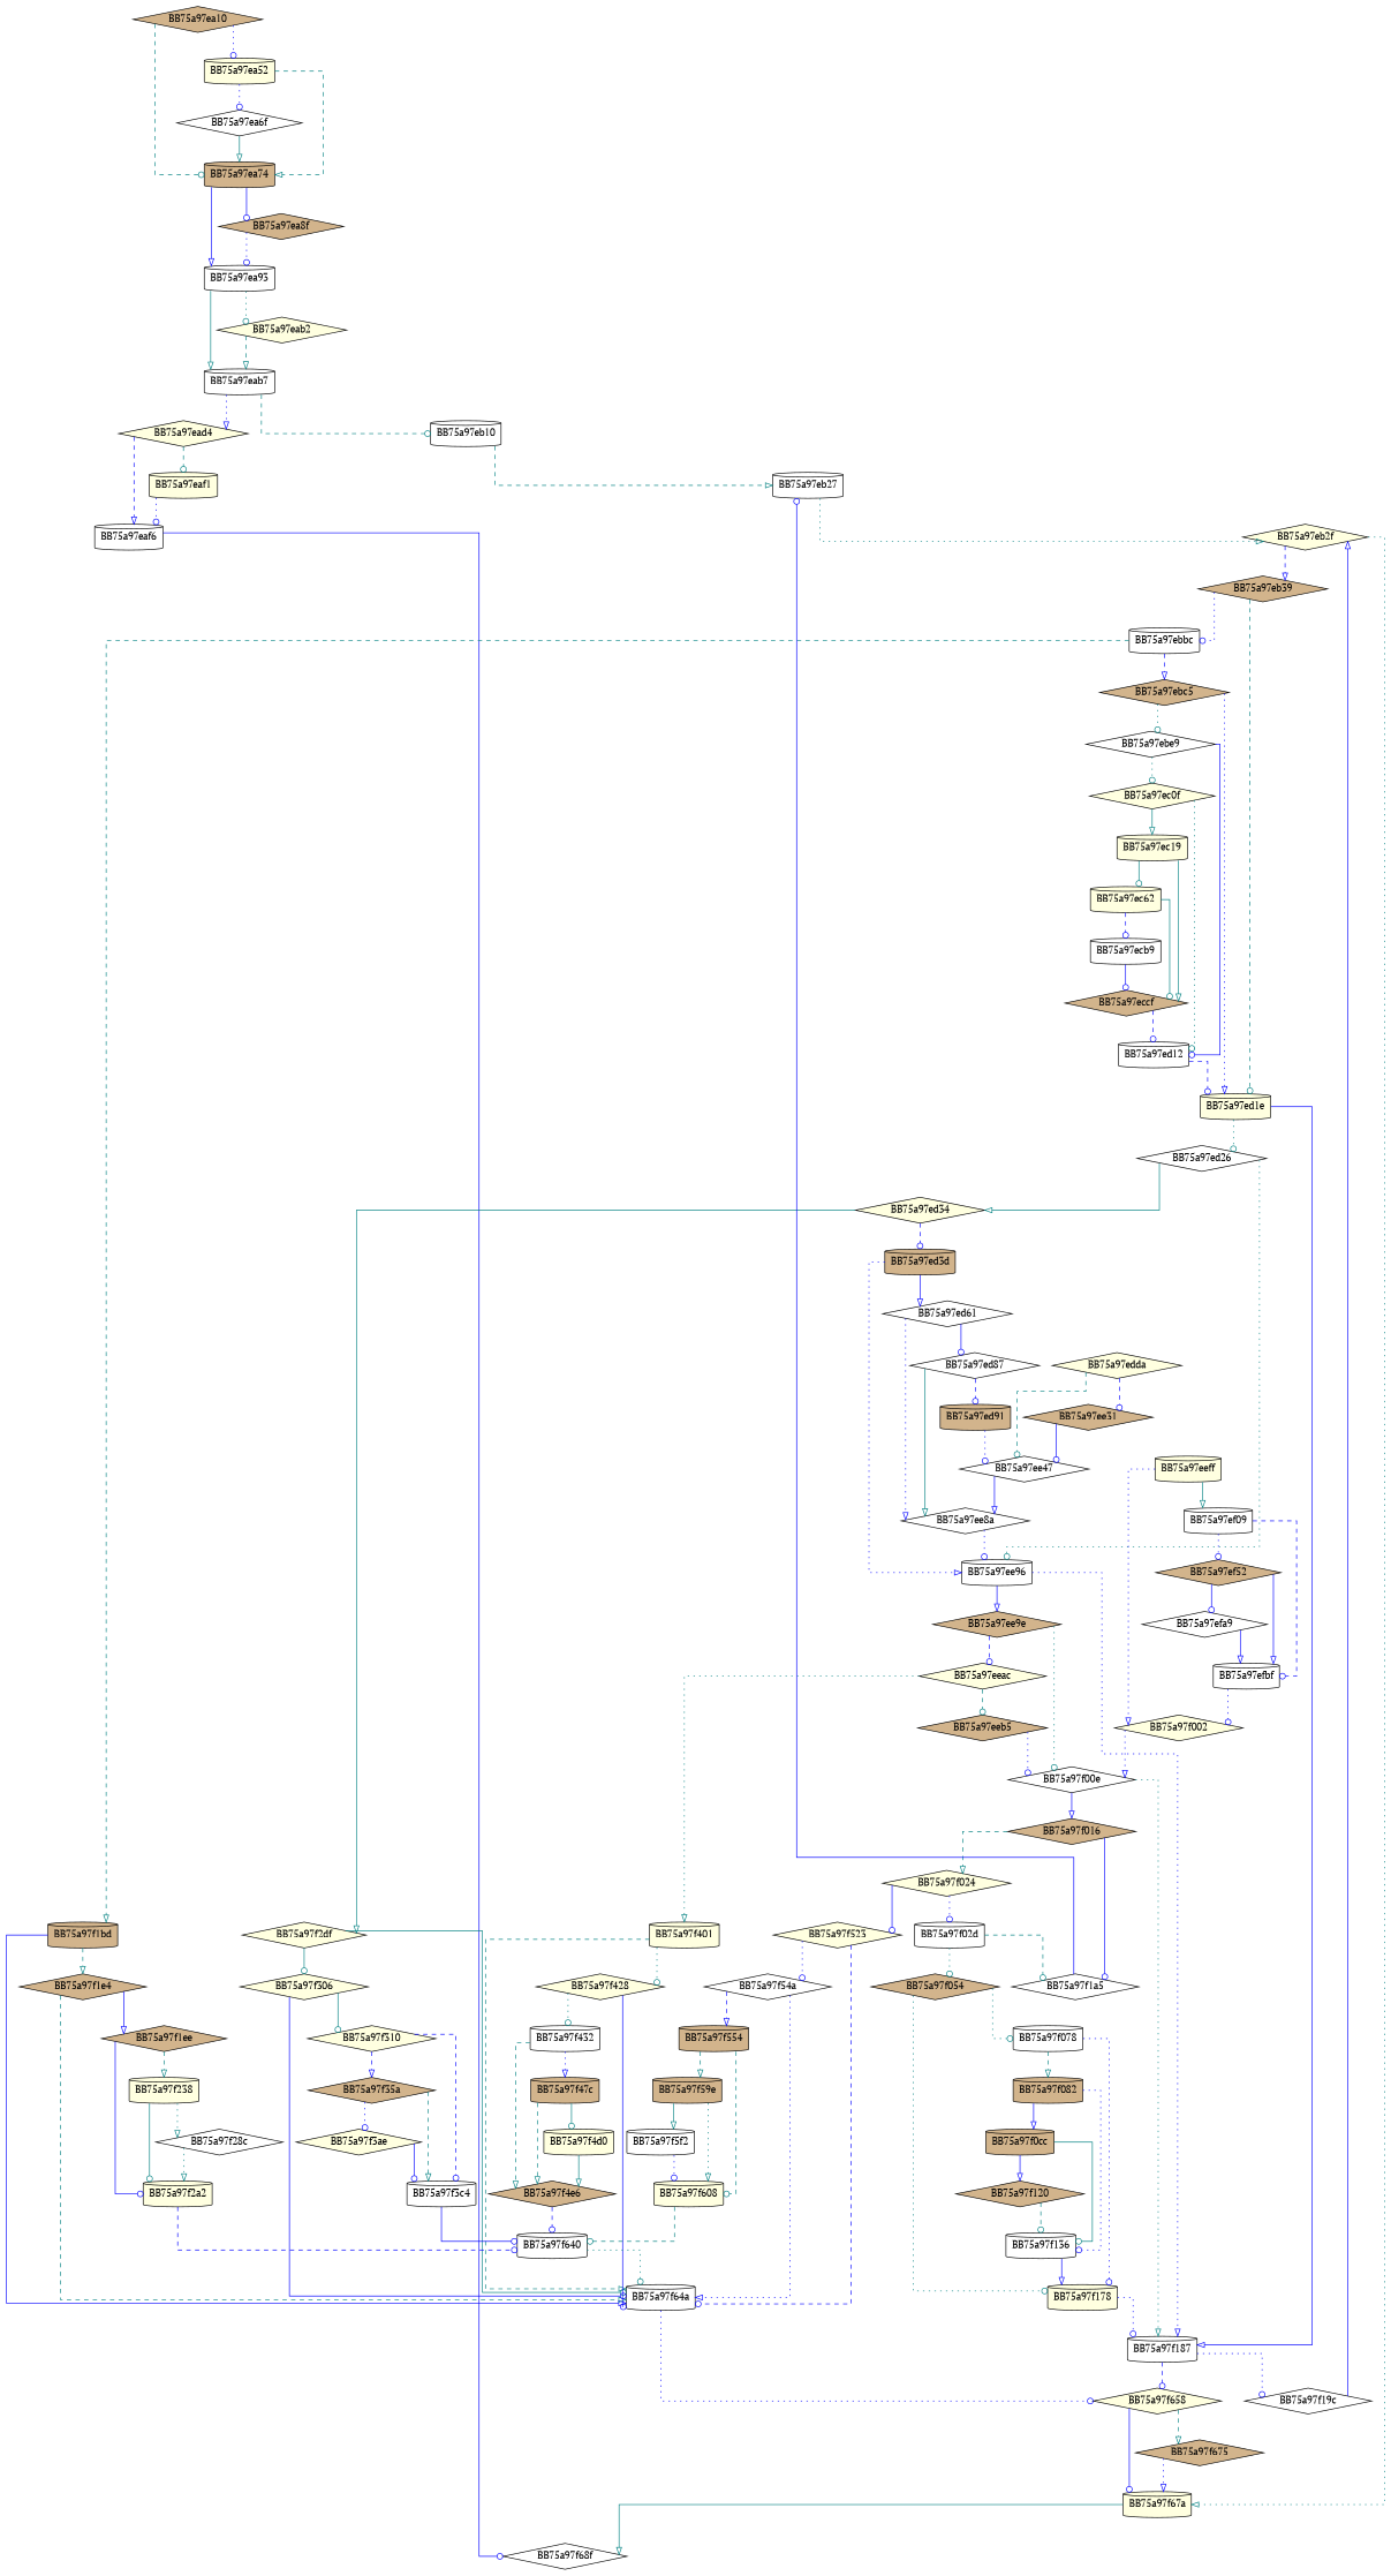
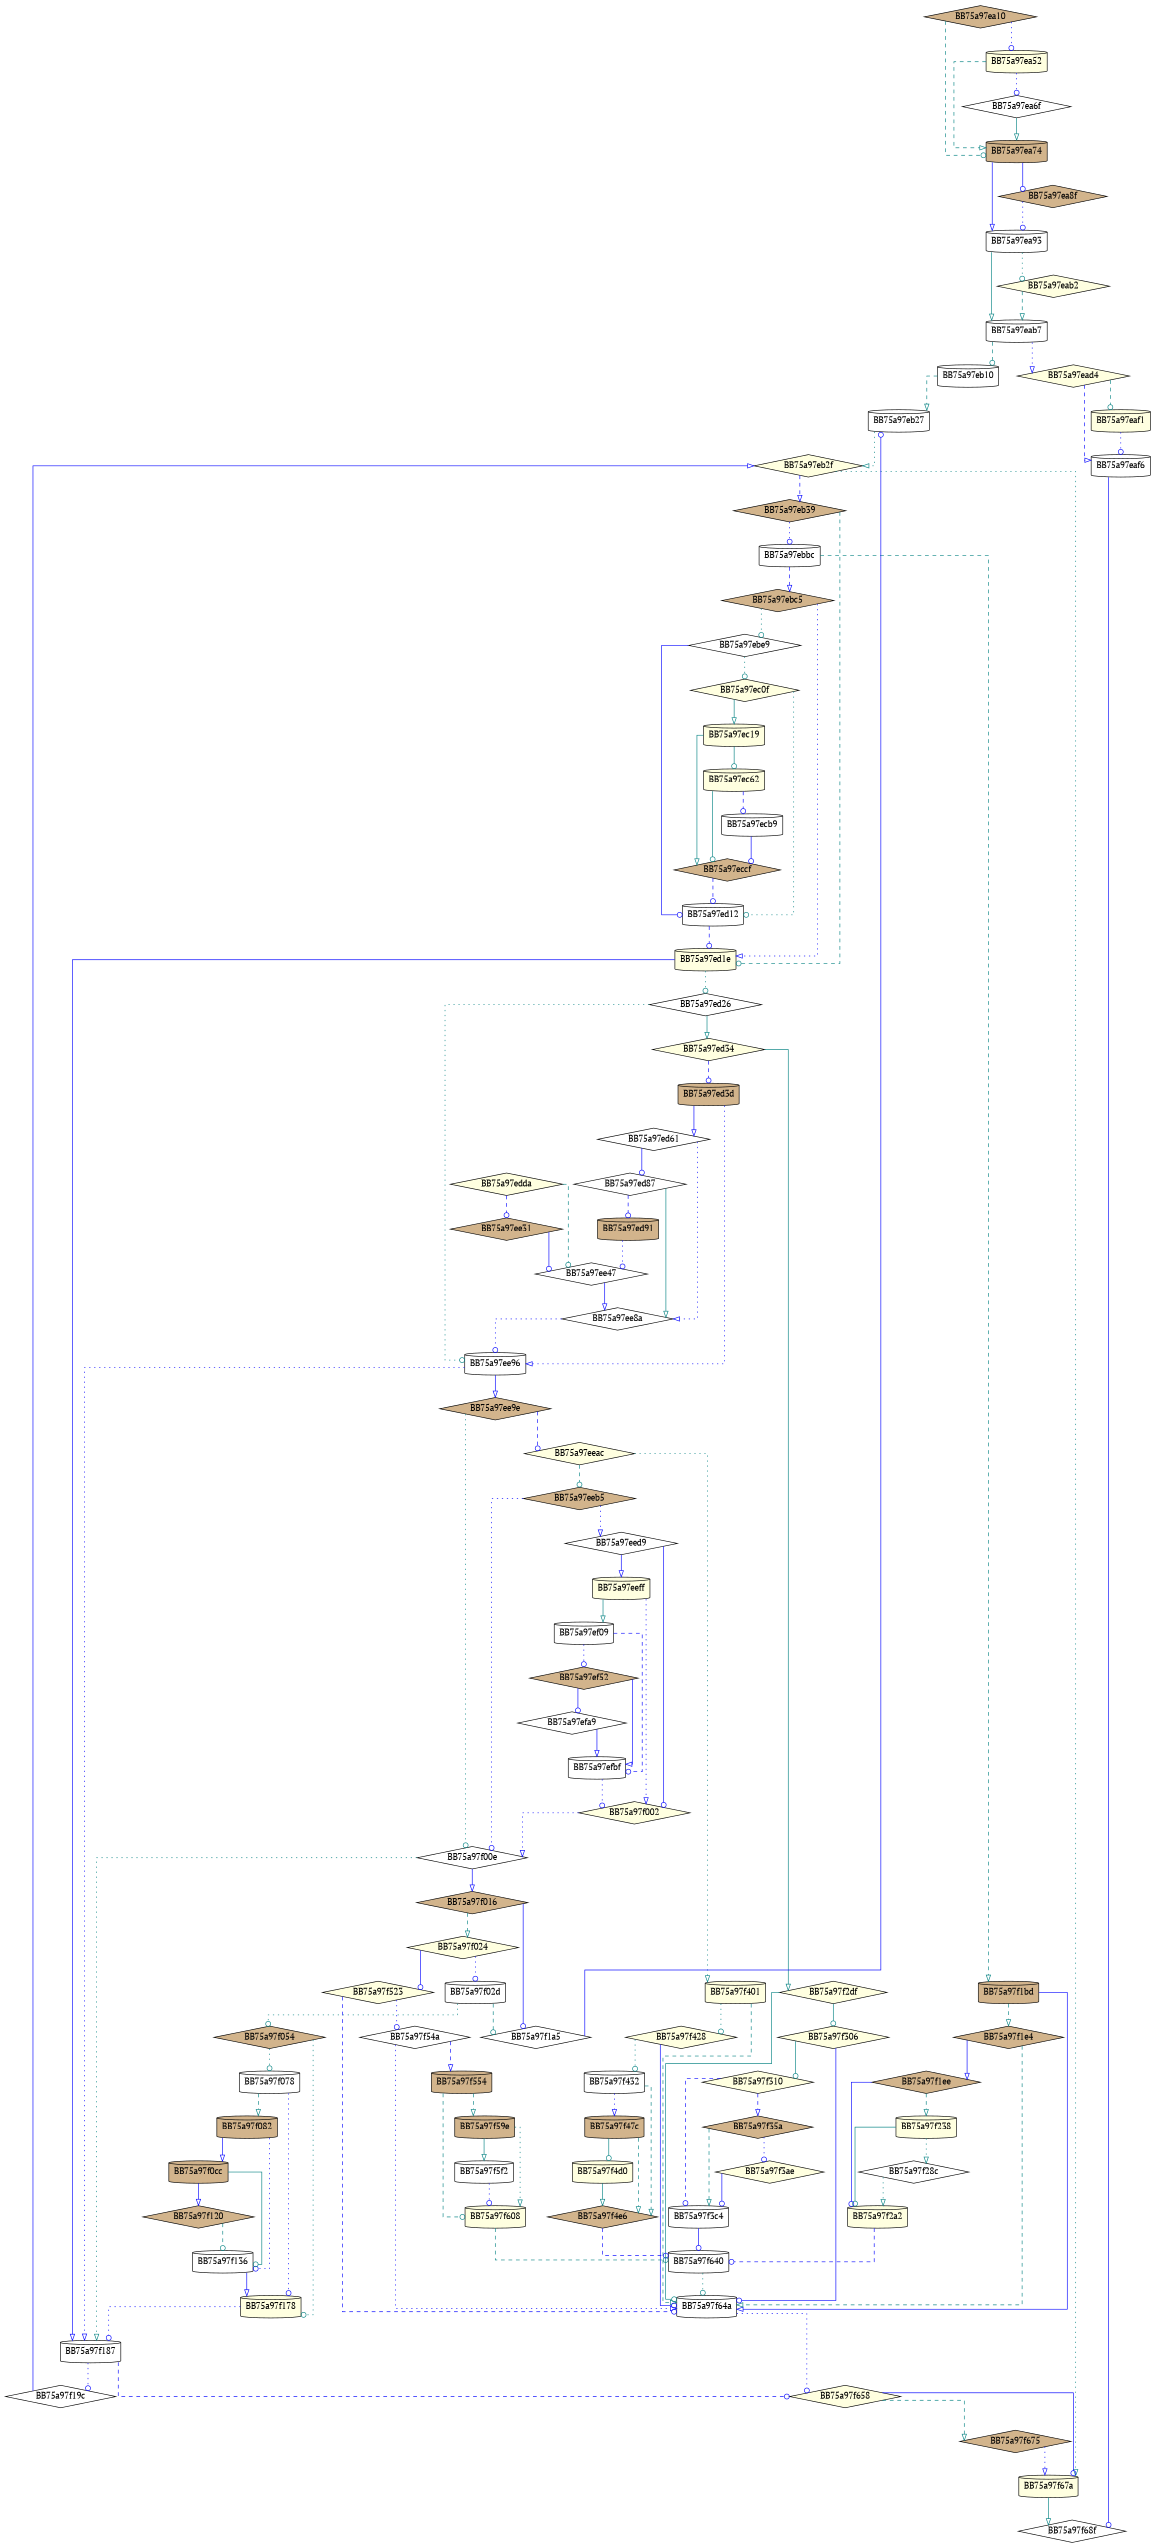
  digraph {
    fontname="PT Serif"
    splines=ortho
    node [fillcolor=white fontname="PT Serif" shape=diamond style=filled]
    edge [arrowhead=odot color=blue fontname="PT Serif" style=solid]
    BB75a97ea10 [fillcolor=tan]
    BB75a97ea74 [fillcolor=tan shape=cylinder]
    BB75a97ea52 [fillcolor=lightyellow shape=cylinder]
    BB75a97ea93 [shape=cylinder]
    BB75a97ea8f [fillcolor=tan]
    BB75a97ea6f
    BB75a97eab7 [shape=cylinder]
    BB75a97eab2 [fillcolor=lightyellow]
    BB75a97eb10 [shape=cylinder]
    BB75a97ead4 [fillcolor=lightyellow]
    BB75a97eb27 [shape=cylinder]
    BB75a97eaf6 [shape=cylinder]
    BB75a97eaf1 [fillcolor=lightyellow shape=cylinder]
    BB75a97eb2f [fillcolor=lightyellow]
    BB75a97f68f
    BB75a97f67a [fillcolor=lightyellow shape=cylinder]
    BB75a97eb39 [fillcolor=tan]
    BB75a97ed1e [fillcolor=lightyellow shape=cylinder]
    BB75a97ebbc [shape=cylinder]
    BB75a97f187 [shape=cylinder]
    BB75a97ed26
    BB75a97f1bd [fillcolor=tan shape=cylinder]
    BB75a97ebc5 [fillcolor=tan]
    BB75a97f658 [fillcolor=lightyellow]
    BB75a97f19c
    BB75a97ee96 [shape=cylinder]
    BB75a97ed34 [fillcolor=lightyellow]
    BB75a97f64a [shape=cylinder]
    BB75a97f1e4 [fillcolor=tan]
    BB75a97ebe9
    BB75a97f1ee [fillcolor=tan]
    BB75a97ed12 [shape=cylinder]
    BB75a97ec0f [fillcolor=lightyellow]
    BB75a97ec19 [fillcolor=lightyellow shape=cylinder]
    BB75a97eccf [fillcolor=tan]
    BB75a97ec62 [fillcolor=lightyellow shape=cylinder]
    BB75a97ecb9 [shape=cylinder]
    BB75a97f675 [fillcolor=tan]
    BB75a97ee9e [fillcolor=tan]
    BB75a97f2df [fillcolor=lightyellow]
    BB75a97ed3d [fillcolor=tan shape=cylinder]
    BB75a97f00e
    BB75a97eeac [fillcolor=lightyellow]
    BB75a97f306 [fillcolor=lightyellow]
    BB75a97ed61
    BB75a97f310 [fillcolor=lightyellow]
    BB75a97ee8a
    BB75a97ed87
    BB75a97ed91 [fillcolor=tan shape=cylinder]
    BB75a97ee47
    BB75a97edda [fillcolor=lightyellow]
    BB75a97ee31 [fillcolor=tan]
    BB75a97f016 [fillcolor=tan]
    BB75a97f401 [fillcolor=lightyellow shape=cylinder]
    BB75a97eeb5 [fillcolor=tan]
    BB75a97f1a5
    BB75a97f024 [fillcolor=lightyellow]
    BB75a97f428 [fillcolor=lightyellow]
+   BB75a97eed9
    BB75a97f432 [shape=cylinder]
    BB75a97f002 [fillcolor=lightyellow]
    BB75a97eeff [fillcolor=lightyellow shape=cylinder]
    BB75a97ef09 [shape=cylinder]
    BB75a97efbf [shape=cylinder]
    BB75a97ef52 [fillcolor=tan]
    BB75a97efa9
    BB75a97f523 [fillcolor=lightyellow]
    BB75a97f02d [shape=cylinder]
    BB75a97f54a
    BB75a97f054 [fillcolor=tan]
    BB75a97f554 [fillcolor=tan shape=cylinder]
    BB75a97f178 [fillcolor=lightyellow shape=cylinder]
    BB75a97f078 [shape=cylinder]
    BB75a97f082 [fillcolor=tan shape=cylinder]
    BB75a97f136 [shape=cylinder]
    BB75a97f0cc [fillcolor=tan shape=cylinder]
    BB75a97f120 [fillcolor=tan]
    BB75a97f2a2 [fillcolor=lightyellow shape=cylinder]
    BB75a97f238 [fillcolor=lightyellow shape=cylinder]
    BB75a97f640 [shape=cylinder]
    BB75a97f28c
    BB75a97f3c4 [shape=cylinder]
    BB75a97f35a [fillcolor=tan]
    BB75a97f3ae [fillcolor=lightyellow]
    BB75a97f4e6 [fillcolor=tan]
    BB75a97f47c [fillcolor=tan shape=cylinder]
    BB75a97f4d0 [fillcolor=lightyellow shape=cylinder]
    BB75a97f608 [fillcolor=lightyellow shape=cylinder]
    BB75a97f59e [fillcolor=tan shape=cylinder]
    BB75a97f5f2 [shape=cylinder]
    BB75a97ea10 -> BB75a97ea74 [color=teal style=dashed]
    BB75a97ea10 -> BB75a97ea52 [style=dotted]
    BB75a97ea74 -> BB75a97ea93 [arrowhead=onormal]
    BB75a97ea74 -> BB75a97ea8f
    BB75a97ea52 -> BB75a97ea74 [arrowhead=onormal color=teal style=dashed]
    BB75a97ea52 -> BB75a97ea6f [style=dotted]
    BB75a97ea93 -> BB75a97eab7 [arrowhead=onormal color=teal]
    BB75a97ea93 -> BB75a97eab2 [color=teal style=dotted]
    BB75a97ea8f -> BB75a97ea93 [style=dotted]
    BB75a97ea6f -> BB75a97ea74 [arrowhead=onormal color=teal]
    BB75a97eab7 -> BB75a97eb10 [color=teal style=dashed]
    BB75a97eab7 -> BB75a97ead4 [arrowhead=onormal style=dotted]
    BB75a97eab2 -> BB75a97eab7 [arrowhead=onormal color=teal style=dashed]
    BB75a97eb10 -> BB75a97eb27 [arrowhead=onormal color=teal style=dashed]
    BB75a97ead4 -> BB75a97eaf6 [arrowhead=onormal style=dashed]
    BB75a97ead4 -> BB75a97eaf1 [color=teal style=dashed]
    BB75a97eb27 -> BB75a97eb2f [arrowhead=onormal color=teal style=dotted]
    BB75a97eaf6 -> BB75a97f68f
    BB75a97eaf1 -> BB75a97eaf6 [style=dotted]
    BB75a97eb2f -> BB75a97f67a [arrowhead=onormal color=teal style=dotted]
    BB75a97eb2f -> BB75a97eb39 [arrowhead=onormal style=dashed]
    BB75a97f67a -> BB75a97f68f [arrowhead=onormal color=teal]
    BB75a97eb39 -> BB75a97ed1e [color=teal style=dashed]
    BB75a97eb39 -> BB75a97ebbc [style=dotted]
    BB75a97ed1e -> BB75a97f187 [arrowhead=onormal]
    BB75a97ed1e -> BB75a97ed26 [color=teal style=dotted]
    BB75a97ebbc -> BB75a97f1bd [arrowhead=onormal color=teal style=dashed]
    BB75a97ebbc -> BB75a97ebc5 [arrowhead=onormal style=dashed]
    BB75a97f187 -> BB75a97f658 [style=dashed]
    BB75a97f187 -> BB75a97f19c [style=dotted]
    BB75a97ed26 -> BB75a97ee96 [color=teal style=dotted]
    BB75a97ed26 -> BB75a97ed34 [arrowhead=onormal color=teal]
    BB75a97f1bd -> BB75a97f64a [arrowhead=onormal]
    BB75a97f1bd -> BB75a97f1e4 [arrowhead=onormal color=teal style=dashed]
    BB75a97ebc5 -> BB75a97ed1e [arrowhead=onormal style=dotted]
    BB75a97ebc5 -> BB75a97ebe9 [color=teal style=dotted]
    BB75a97f658 -> BB75a97f67a
    BB75a97f658 -> BB75a97f675 [arrowhead=onormal color=teal style=dashed]
    BB75a97f19c -> BB75a97eb2f [arrowhead=onormal]
    BB75a97ee96 -> BB75a97f187 [arrowhead=onormal style=dotted]
    BB75a97ee96 -> BB75a97ee9e [arrowhead=onormal]
    BB75a97ed34 -> BB75a97f2df [arrowhead=onormal color=teal]
    BB75a97ed34 -> BB75a97ed3d [style=dashed]
    BB75a97f64a -> BB75a97f658 [style=dotted]
    BB75a97f1e4 -> BB75a97f64a [arrowhead=onormal color=teal style=dashed]
    BB75a97f1e4 -> BB75a97f1ee [arrowhead=onormal]
    BB75a97ebe9 -> BB75a97ed12
    BB75a97ebe9 -> BB75a97ec0f [color=teal style=dotted]
    BB75a97f1ee -> BB75a97f2a2
    BB75a97f1ee -> BB75a97f238 [arrowhead=onormal color=teal style=dashed]
    BB75a97ed12 -> BB75a97ed1e [style=dashed]
    BB75a97ec0f -> BB75a97ed12 [color=teal style=dotted]
    BB75a97ec0f -> BB75a97ec19 [arrowhead=onormal color=teal]
    BB75a97ec19 -> BB75a97eccf [arrowhead=onormal color=teal]
    BB75a97ec19 -> BB75a97ec62 [color=teal]
    BB75a97eccf -> BB75a97ed12 [style=dashed]
    BB75a97ec62 -> BB75a97eccf [color=teal]
    BB75a97ec62 -> BB75a97ecb9 [style=dashed]
    BB75a97ecb9 -> BB75a97eccf
    BB75a97f675 -> BB75a97f67a [arrowhead=onormal style=dotted]
    BB75a97ee9e -> BB75a97f00e [color=teal style=dotted]
    BB75a97ee9e -> BB75a97eeac [style=dashed]
    BB75a97f2df -> BB75a97f64a [color=teal]
    BB75a97f2df -> BB75a97f306 [color=teal]
    BB75a97ed3d -> BB75a97ee96 [arrowhead=onormal style=dotted]
    BB75a97ed3d -> BB75a97ed61 [arrowhead=onormal]
    BB75a97f00e -> BB75a97f187 [arrowhead=onormal color=teal style=dotted]
    BB75a97f00e -> BB75a97f016 [arrowhead=onormal]
    BB75a97eeac -> BB75a97f401 [arrowhead=onormal color=teal style=dotted]
    BB75a97eeac -> BB75a97eeb5 [color=teal style=dashed]
    BB75a97f306 -> BB75a97f64a
    BB75a97f306 -> BB75a97f310 [color=teal]
    BB75a97ed61 -> BB75a97ee8a [arrowhead=onormal style=dotted]
    BB75a97ed61 -> BB75a97ed87
    BB75a97f310 -> BB75a97f3c4 [style=dashed]
    BB75a97f310 -> BB75a97f35a [arrowhead=onormal style=dashed]
    BB75a97ee8a -> BB75a97ee96 [style=dotted]
    BB75a97ed87 -> BB75a97ee8a [arrowhead=onormal color=teal]
    BB75a97ed87 -> BB75a97ed91 [style=dashed]
    BB75a97ed91 -> BB75a97ee47 [style=dotted]
    BB75a97ee47 -> BB75a97ee8a [arrowhead=onormal]
    BB75a97edda -> BB75a97ee47 [color=teal style=dashed]
    BB75a97edda -> BB75a97ee31 [style=dashed]
    BB75a97ee31 -> BB75a97ee47
    BB75a97f016 -> BB75a97f1a5
    BB75a97f016 -> BB75a97f024 [arrowhead=onormal color=teal style=dashed]
    BB75a97f401 -> BB75a97f64a [arrowhead=onormal color=teal style=dashed]
    BB75a97f401 -> BB75a97f428 [color=teal style=dotted]
    BB75a97eeb5 -> BB75a97f00e [style=dotted]
+   BB75a97eeb5 -> BB75a97eed9 [arrowhead=onormal style=dotted]
    BB75a97f1a5 -> BB75a97eb27
    BB75a97f024 -> BB75a97f523
    BB75a97f024 -> BB75a97f02d [style=dotted]
    BB75a97f428 -> BB75a97f64a
    BB75a97f428 -> BB75a97f432 [color=teal style=dotted]
+   BB75a97eed9 -> BB75a97f002
+   BB75a97eed9 -> BB75a97eeff [arrowhead=onormal]
    BB75a97f432 -> BB75a97f4e6 [arrowhead=onormal color=teal style=dashed]
    BB75a97f432 -> BB75a97f47c [arrowhead=onormal style=dotted]
    BB75a97f002 -> BB75a97f00e [arrowhead=onormal style=dotted]
    BB75a97eeff -> BB75a97f002 [arrowhead=onormal style=dotted]
    BB75a97eeff -> BB75a97ef09 [arrowhead=onormal color=teal]
    BB75a97ef09 -> BB75a97efbf [style=dashed]
    BB75a97ef09 -> BB75a97ef52 [style=dotted]
    BB75a97efbf -> BB75a97f002 [style=dotted]
    BB75a97ef52 -> BB75a97efbf [arrowhead=onormal]
    BB75a97ef52 -> BB75a97efa9
    BB75a97efa9 -> BB75a97efbf [arrowhead=onormal]
    BB75a97f523 -> BB75a97f64a [style=dashed]
    BB75a97f523 -> BB75a97f54a [style=dotted]
    BB75a97f02d -> BB75a97f1a5 [color=teal style=dashed]
    BB75a97f02d -> BB75a97f054 [color=teal style=dotted]
    BB75a97f54a -> BB75a97f64a [arrowhead=onormal style=dotted]
    BB75a97f54a -> BB75a97f554 [arrowhead=onormal style=dashed]
    BB75a97f054 -> BB75a97f178 [color=teal style=dotted]
    BB75a97f054 -> BB75a97f078 [color=teal style=dotted]
    BB75a97f554 -> BB75a97f608 [color=teal style=dashed]
    BB75a97f554 -> BB75a97f59e [arrowhead=onormal color=teal style=dashed]
    BB75a97f178 -> BB75a97f187 [style=dotted]
    BB75a97f078 -> BB75a97f178 [style=dotted]
    BB75a97f078 -> BB75a97f082 [arrowhead=onormal color=teal style=dashed]
    BB75a97f082 -> BB75a97f136 [style=dotted]
    BB75a97f082 -> BB75a97f0cc [arrowhead=onormal]
    BB75a97f136 -> BB75a97f178 [arrowhead=onormal]
    BB75a97f0cc -> BB75a97f136 [color=teal]
    BB75a97f0cc -> BB75a97f120 [arrowhead=onormal]
    BB75a97f120 -> BB75a97f136 [color=teal style=dashed]
    BB75a97f2a2 -> BB75a97f640 [style=dashed]
    BB75a97f238 -> BB75a97f2a2 [color=teal]
    BB75a97f238 -> BB75a97f28c [arrowhead=onormal color=teal style=dotted]
    BB75a97f640 -> BB75a97f64a [color=teal style=dotted]
    BB75a97f28c -> BB75a97f2a2 [arrowhead=onormal color=teal style=dotted]
    BB75a97f3c4 -> BB75a97f640
    BB75a97f35a -> BB75a97f3c4 [arrowhead=onormal color=teal style=dashed]
    BB75a97f35a -> BB75a97f3ae [style=dotted]
    BB75a97f3ae -> BB75a97f3c4
    BB75a97f4e6 -> BB75a97f640 [style=dashed]
    BB75a97f47c -> BB75a97f4e6 [arrowhead=onormal color=teal style=dashed]
    BB75a97f47c -> BB75a97f4d0 [color=teal]
    BB75a97f4d0 -> BB75a97f4e6 [arrowhead=onormal color=teal]
    BB75a97f608 -> BB75a97f640 [color=teal style=dashed]
    BB75a97f59e -> BB75a97f608 [arrowhead=onormal color=teal style=dotted]
    BB75a97f59e -> BB75a97f5f2 [arrowhead=onormal color=teal]
    BB75a97f5f2 -> BB75a97f608 [style=dotted]
  }
